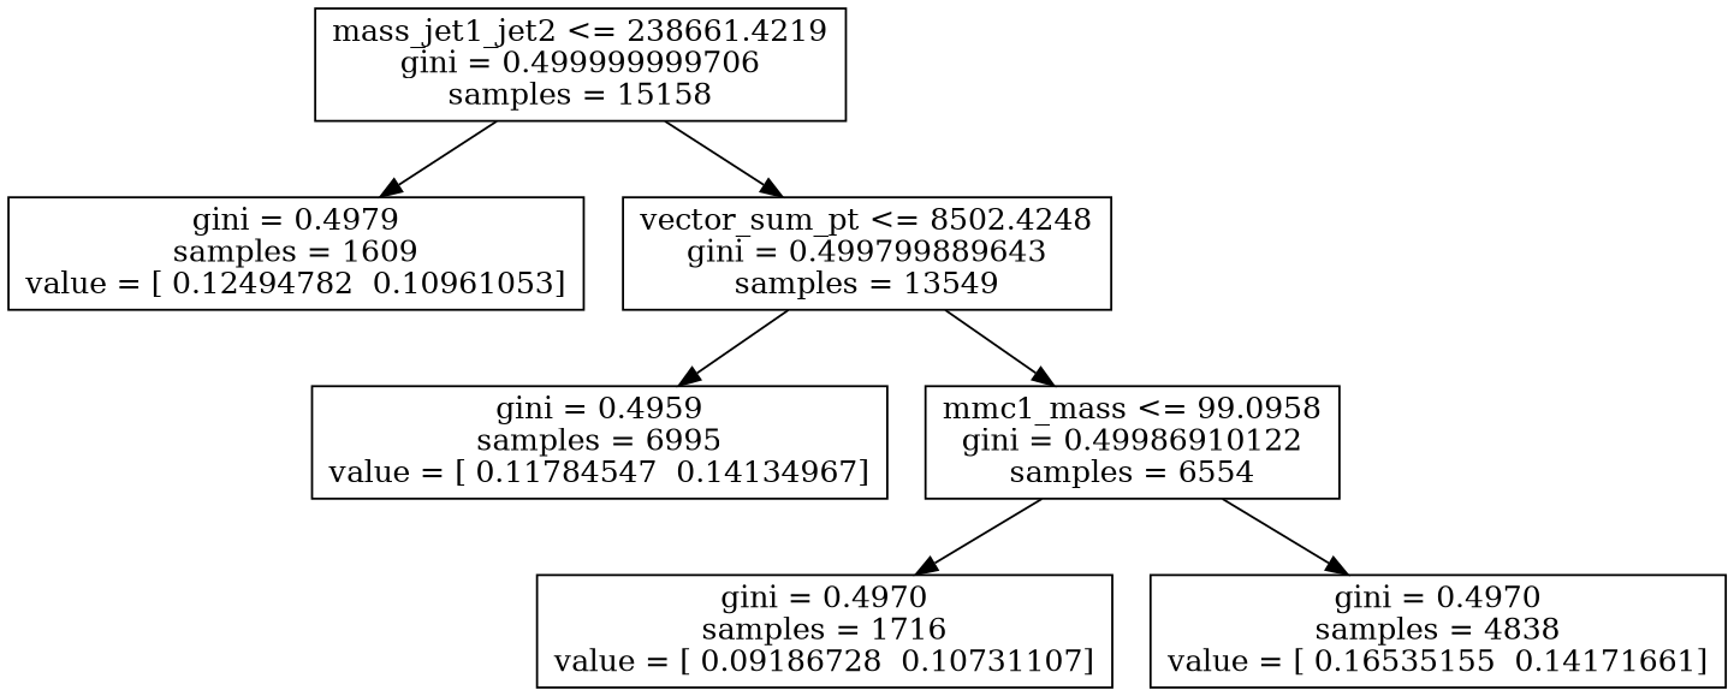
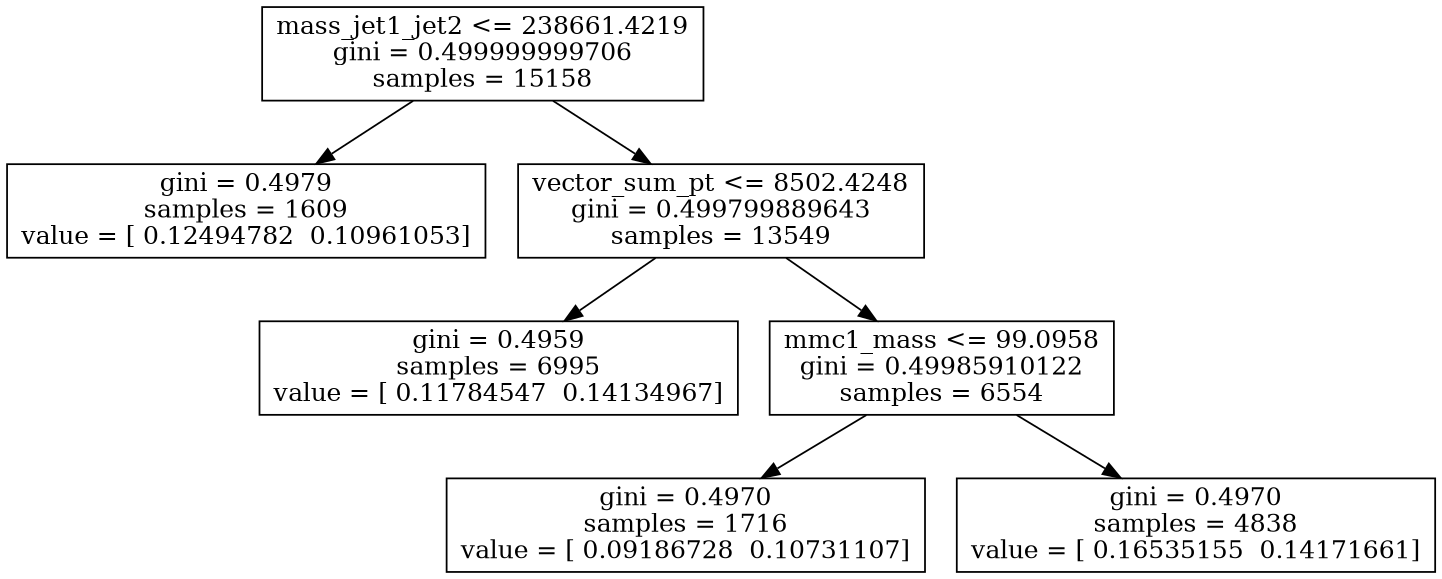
  digraph {
    node [shape=box]
    n1 [label="mass_jet1_jet2 <= 238661.4219\ngini = 0.499999999706\nsamples = 15158"]
    n2 [label="gini = 0.4979\nsamples = 1609\nvalue = [ 0.12494782  0.10961053]"]
    n3 [label="vector_sum_pt <= 8502.4248\ngini = 0.499799889643\nsamples = 13549"]
    n4 [label="gini = 0.4959\nsamples = 6995\nvalue = [ 0.11784547  0.14134967]"]
-   n5 [label="mmc1_mass <= 99.0958\ngini = 0.49986910122\nsamples = 6554"]
+   n5 [label="mmc1_mass <= 99.0958\ngini = 0.49985910122\nsamples = 6554"]
    n6 [label="gini = 0.4970\nsamples = 1716\nvalue = [ 0.09186728  0.10731107]"]
    n7 [label="gini = 0.4970\nsamples = 4838\nvalue = [ 0.16535155  0.14171661]"]
    n1 -> n2
    n1 -> n3
    n3 -> n4
    n3 -> n5
    n5 -> n6
    n5 -> n7
  }
